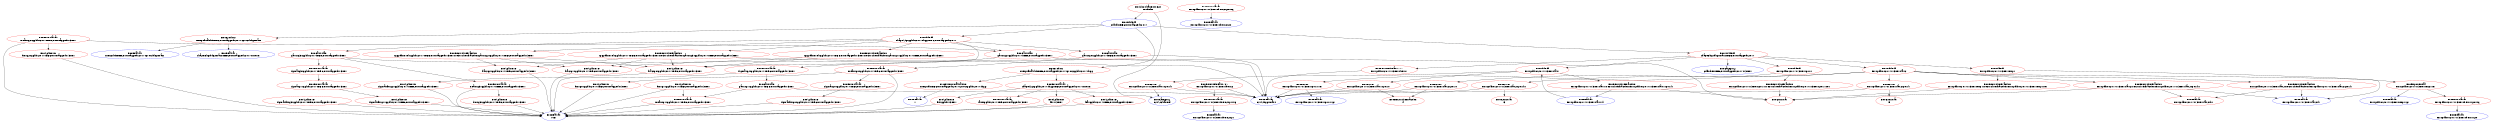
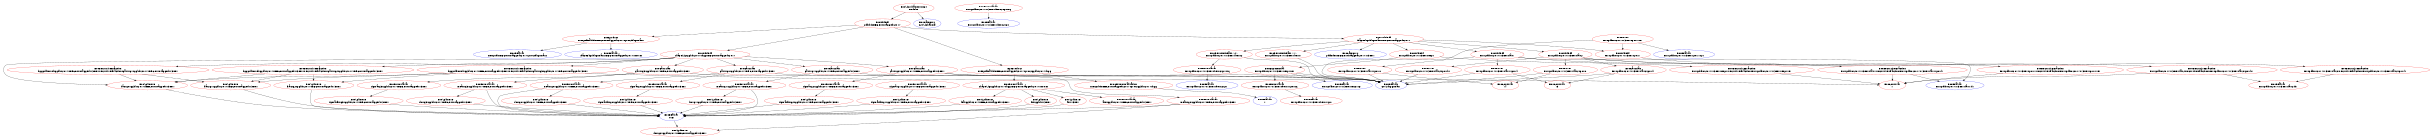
  digraph {
    node [color=red]
    n1 [label="RooSimultaneousOpt\nmodel_s"]
-   n2 [color=blue label="RooAddPdf\npdf_binRECO_untagged_2017"]
+   n2 [label="RooAddPdf\npdf_binRECO_untagged_2017"]
    n3 [color=blue label="RooCategory\nCMS_channel"]
    n4 [label="RooMultiPdf\nshapeBkg_bkg_mass_RECO_untagged_2017"]
    n5 [label="RooProduct\nn_exp_final_binRECO_untagged_2017_proc_bkg_mass"]
    n6 [label="RooAddPdf\nshapeSig_gghh_2017_hgg_RECO_untagged_2017"]
    n7 [label="RooProduct\nn_exp_final_binRECO_untagged_2017_proc_gghh_2017_hgg"]
    n8 [color=blue label="RooCategory\npdfindex_RECO_untagged_2017_13TeV"]
    n9 [label="RooBernsteinFast<1>\nenv_pdf_0_2017_13TeV_bern1"]
    n10 [label="RooBernsteinFast<2>\nenv_pdf_0_2017_13TeV_bern2"]
    n11 [label="RooAddPdf\nenv_pdf_0_2017_13TeV_exp1"]
    n12 [label="RooAddPdf\nenv_pdf_0_2017_13TeV_pow1"]
    n13 [label="RooAddPdf\nenv_pdf_0_2017_13TeV_lau1"]
    n14 [label="RooAddPdf\nenv_pdf_0_2017_13TeV_lau2"]
    n15 [color=blue label="RooRealVar\nn_exp_binRECO_untagged_2017_proc_bkg_mass"]
    n16 [color=blue label="RooRealVar\nshapeBkg_bkg_mass_RECO_untagged_2017__norm"]
    n17 [label="RooGaussian\ngaus_g0_gghh_2017_RECO_untagged_13TeV"]
    n18 [label="RooSpline1D\nfrac_g0_gghh_2017_RECO_untagged_13TeV"]
    n19 [label="RooGaussian\ngaus_g1_gghh_2017_RECO_untagged_13TeV"]
    n20 [label="RooRecursiveFraction\nhggpdfsmrel_gghh_2017_RECO_untagged_13TeV_recursive_fraction_gaus_g1_gghh_2017_RECO_untagged_13TeV"]
    n21 [label="RooGaussian\ngaus_g2_gghh_2017_RECO_untagged_13TeV"]
    n22 [label="RooRecursiveFraction\nhggpdfsmrel_gghh_2017_RECO_untagged_13TeV_recursive_fraction_gaus_g2_gghh_2017_RECO_untagged_13TeV"]
    n23 [label="RooGaussian\ngaus_g3_gghh_2017_RECO_untagged_13TeV"]
    n24 [label="RooRecursiveFraction\nhggpdfsmrel_gghh_2017_RECO_untagged_13TeV_recursive_fraction_gaus_g3_gghh_2017_RECO_untagged_13TeV"]
    n25 [label="ProcessNormalization\nn_exp_binRECO_untagged_2017_proc_gghh_2017_hgg"]
    n26 [label="RooFormulaVar\nshapeSig_gghh_2017_hgg_RECO_untagged_2017__norm"]
    n27 [color=blue label="RooRealVar\nCMS_hgg_mass"]
    n28 [label="RooFormulaVar\nenv_pdf_0_2017_13TeV_bern2_p1_sq"]
    n29 [label="RooExponential\nenv_pdf_0_2017_13TeV_exp1_e1"]
    n30 [label="RooRecursiveFraction\nenv_pdf_0_2017_13TeV_exp1_recursive_fraction_env_pdf_0_2017_13TeV_exp1_e1"]
    n31 [label="RooPower\nenv_pdf_0_2017_13TeV_pow1_e1"]
    n32 [label="RooRecursiveFraction\nenv_pdf_0_2017_13TeV_pow1_recursive_fraction_env_pdf_0_2017_13TeV_pow1_e1"]
    n33 [label="RooPower\nenv_pdf_0_2017_13TeV_lau1_pow0"]
    n34 [color=blue label="RooRealVar\nenv_pdf_0_2017_13TeV_lau1_l1"]
    n35 [label="RooPower\nenv_pdf_0_2017_13TeV_lau1_powl1"]
    n36 [label="RooRecursiveFraction\nenv_pdf_0_2017_13TeV_lau1_recursive_fraction_env_pdf_0_2017_13TeV_lau1_powl1"]
    n37 [label="RooPower\nenv_pdf_0_2017_13TeV_lau2_pow0"]
-   n38 [color=blue label="RooRealVar\nenv_pdf_0_2017_13TeV_lau2_l1"]
-   n39 [label="RooPower\nenv_pdf_0_2017_13TeV_lau2_powl1"]
+   n39 [label="RooGaussian\nenv_pdf_0_2017_13TeV_lau2_powl1"]
    n40 [label="RooRecursiveFraction\nenv_pdf_0_2017_13TeV_lau2_recursive_fraction_env_pdf_0_2017_13TeV_lau2_powl1"]
    n41 [label="RooPower\nenv_pdf_0_2017_13TeV_lau2_powh1"]
    n42 [label="RooRecursiveFraction\nenv_pdf_0_2017_13TeV_lau2_recursive_fraction_env_pdf_0_2017_13TeV_lau2_powh1"]
    n43 [label="RooFormulaVar\nenv_pdf_0_2017_13TeV_bern1_p0_sq"]
-   n44 [color=blue label="RooRealVar\nenv_pdf_0_2017_13TeV_bern1_p0"]
+   n44 [label="RooRealVar\nenv_pdf_0_2017_13TeV_bern1_p0"]
    n45 [label="RooFormulaVar\nenv_pdf_0_2017_13TeV_bern2_p0_sq"]
    n46 [color=blue label="RooRealVar\nenv_pdf_0_2017_13TeV_bern2_p0"]
    n47 [color=blue label="RooRealVar\nenv_pdf_0_2017_13TeV_bern2_p1"]
    n48 [color=blue label="RooRealVar\nenv_pdf_0_2017_13TeV_exp1_p1"]
    n49 [label="RooConstVar\n1"]
    n50 [color=blue label="RooRealVar\nenv_pdf_0_2017_13TeV_pow1_p1"]
-   n51 [label="RooRecursiveFraction\n-4"]
+   n51 [label="RooConstVar\n-4"]
    n52 [label="RooConstVar\n-5"]
    n53 [label="RooRealVar\nenv_pdf_0_2017_13TeV_lau2_h1"]
-   n54 [label="RooConstVar\n-3"]
    n55 [label="RooFormulaVar\nmean_g0_gghh_2017_RECO_untagged_13TeV"]
    n56 [label="RooFormulaVar\nsigma_g0_gghh_2017_RECO_untagged_13TeV"]
    n57 [color=blue label="RooRealVar\nMH"]
    n58 [label="RooFormulaVar\nmean_g1_gghh_2017_RECO_untagged_13TeV"]
    n59 [label="RooSpline1D\nfrac_g1_gghh_2017_RECO_untagged_13TeV"]
    n60 [label="RooFormulaVar\nmean_g2_gghh_2017_RECO_untagged_13TeV"]
    n61 [label="RooFormulaVar\nsigma_g2_gghh_2017_RECO_untagged_13TeV"]
    n62 [label="RooSpline1D\nfrac_g2_gghh_2017_RECO_untagged_13TeV"]
    n63 [label="RooFormulaVar\nmean_g3_gghh_2017_RECO_untagged_13TeV"]
    n64 [label="RooFormulaVar\nsigma_g3_gghh_2017_RECO_untagged_13TeV"]
    n65 [label="RooSpline1D\ndm_g0_gghh_2017_RECO_untagged_13TeV"]
    n66 [label="RooSpline1D\nsigma_fit_g0_gghh_2017_RECO_untagged_13TeV"]
    n67 [label="RooSpline1D\ndm_g1_gghh_2017_RECO_untagged_13TeV"]
    n68 [label="RooFormulaVar\nsigma_g1_gghh_2017_RECO_untagged_13TeV"]
    n69 [label="RooSpline1D\nsigma_fit_g1_gghh_2017_RECO_untagged_13TeV"]
    n70 [label="RooSpline1D\ndm_g2_gghh_2017_RECO_untagged_13TeV"]
    n71 [label="RooSpline1D\nsigma_fit_g2_gghh_2017_RECO_untagged_13TeV"]
    n72 [label="RooSpline1D\ndm_g3_gghh_2017_RECO_untagged_13TeV"]
    n73 [label="RooSpline1D\nsigma_fit_g3_gghh_2017_RECO_untagged_13TeV"]
    n74 [color=blue label="RooRealVar\nr"]
    n75 [label="RooSpline1D\nfxs_gghh_13TeV"]
    n76 [label="RooSpline1D\nfbr_13TeV"]
    n77 [label="RooSpline1D\nfea_gghh_2017_RECO_untagged_13TeV"]
    n78 [label="RooFormulaVar\nrate_gghh_2017_RECO_untagged_13TeV"]
    n1 -> n2
    n1 -> n3
    n2 -> n4
    n2 -> n5
    n2 -> n6
    n2 -> n7
    n4 -> n8
    n4 -> n9
+   n4 -> n10
    n4 -> n11
    n4 -> n12
    n4 -> n13
    n4 -> n14
    n5 -> n15
    n5 -> n16
    n6 -> n17
    n6 -> n18
-   n61 -> n19
+   n6 -> n19
    n6 -> n20
    n6 -> n21
    n6 -> n22
    n6 -> n23
    n6 -> n24
    n7 -> n25
    n7 -> n26
    n9 -> n27
    n10 -> n27
    n10 -> n28
    n11 -> n29
    n11 -> n30
-   n12 -> n31
+   n31 -> n12
    n12 -> n32
    n13 -> n33
-   n34 -> n13
+   n13 -> n34
    n13 -> n35
    n13 -> n36
    n14 -> n37
-   n14 -> n38
    n14 -> n39
    n14 -> n40
    n14 -> n41
    n14 -> n42
    n17 -> n27
    n17 -> n55
-   n55 -> n56
+   n17 -> n56
    n18 -> n57
    n19 -> n27
    n19 -> n58
    n20 -> n18
    n20 -> n59
    n21 -> n27
-   n60 -> n21
+   n21 -> n60
    n21 -> n61
    n22 -> n18
    n22 -> n59
    n22 -> n62
    n23 -> n27
    n23 -> n63
    n23 -> n64
    n24 -> n18
    n24 -> n49
    n24 -> n59
    n24 -> n62
    n25 -> n74
    n26 -> n75
    n26 -> n76
    n26 -> n77
    n26 -> n78
    n28 -> n47
+   n29 -> n27
    n29 -> n43
    n29 -> n48
    n30 -> n49
    n31 -> n27
    n31 -> n50
    n32 -> n49
    n33 -> n27
    n33 -> n51
    n35 -> n27
-   n35 -> n3
+   n35 -> n52
    n36 -> n34
    n36 -> n49
    n37 -> n27
    n37 -> n51
    n39 -> n27
    n39 -> n52
-   n40 -> n38
    n40 -> n53
    n41 -> n27
-   n41 -> n54
-   n42 -> n38
    n42 -> n49
    n42 -> n53
    n43 -> n44
    n45 -> n46
    n55 -> n57
    n55 -> n65
    n56 -> n66
    n58 -> n57
-   n67 -> n58
+   n58 -> n67
    n59 -> n57
    n60 -> n57
    n60 -> n70
    n61 -> n71
    n62 -> n57
    n63 -> n57
    n63 -> n72
-   n64 -> n68
+   n64 -> n73
    n65 -> n57
    n66 -> n57
    n67 -> n57
    n68 -> n69
    n69 -> n57
-   n70 -> n57
+   n57 -> n70
    n71 -> n57
    n72 -> n57
    n73 -> n57
    n75 -> n57
    n76 -> n57
    n77 -> n57
  }
